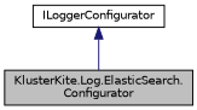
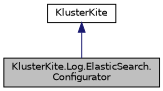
  digraph {
    node [color=black fontname=Helvetica fontsize=10 shape=record style=filled]
    n1 [fillcolor=grey75 fontcolor=black height=0.2 label="KlusterKite.Log.ElasticSearch.\lConfigurator" width=0.4]
-   n2 [fillcolor=white height=0.2 label=ILoggerConfigurator width=0.4]
+   n2 [fillcolor=white height=0.2 label=KlusterKite width=0.4]
    n2 -> n1 [color=midnightblue dir=back fontname=Helvetica fontsize=10 labelfontname=Helvetica labelfontsize=10 style=solid]
  }
